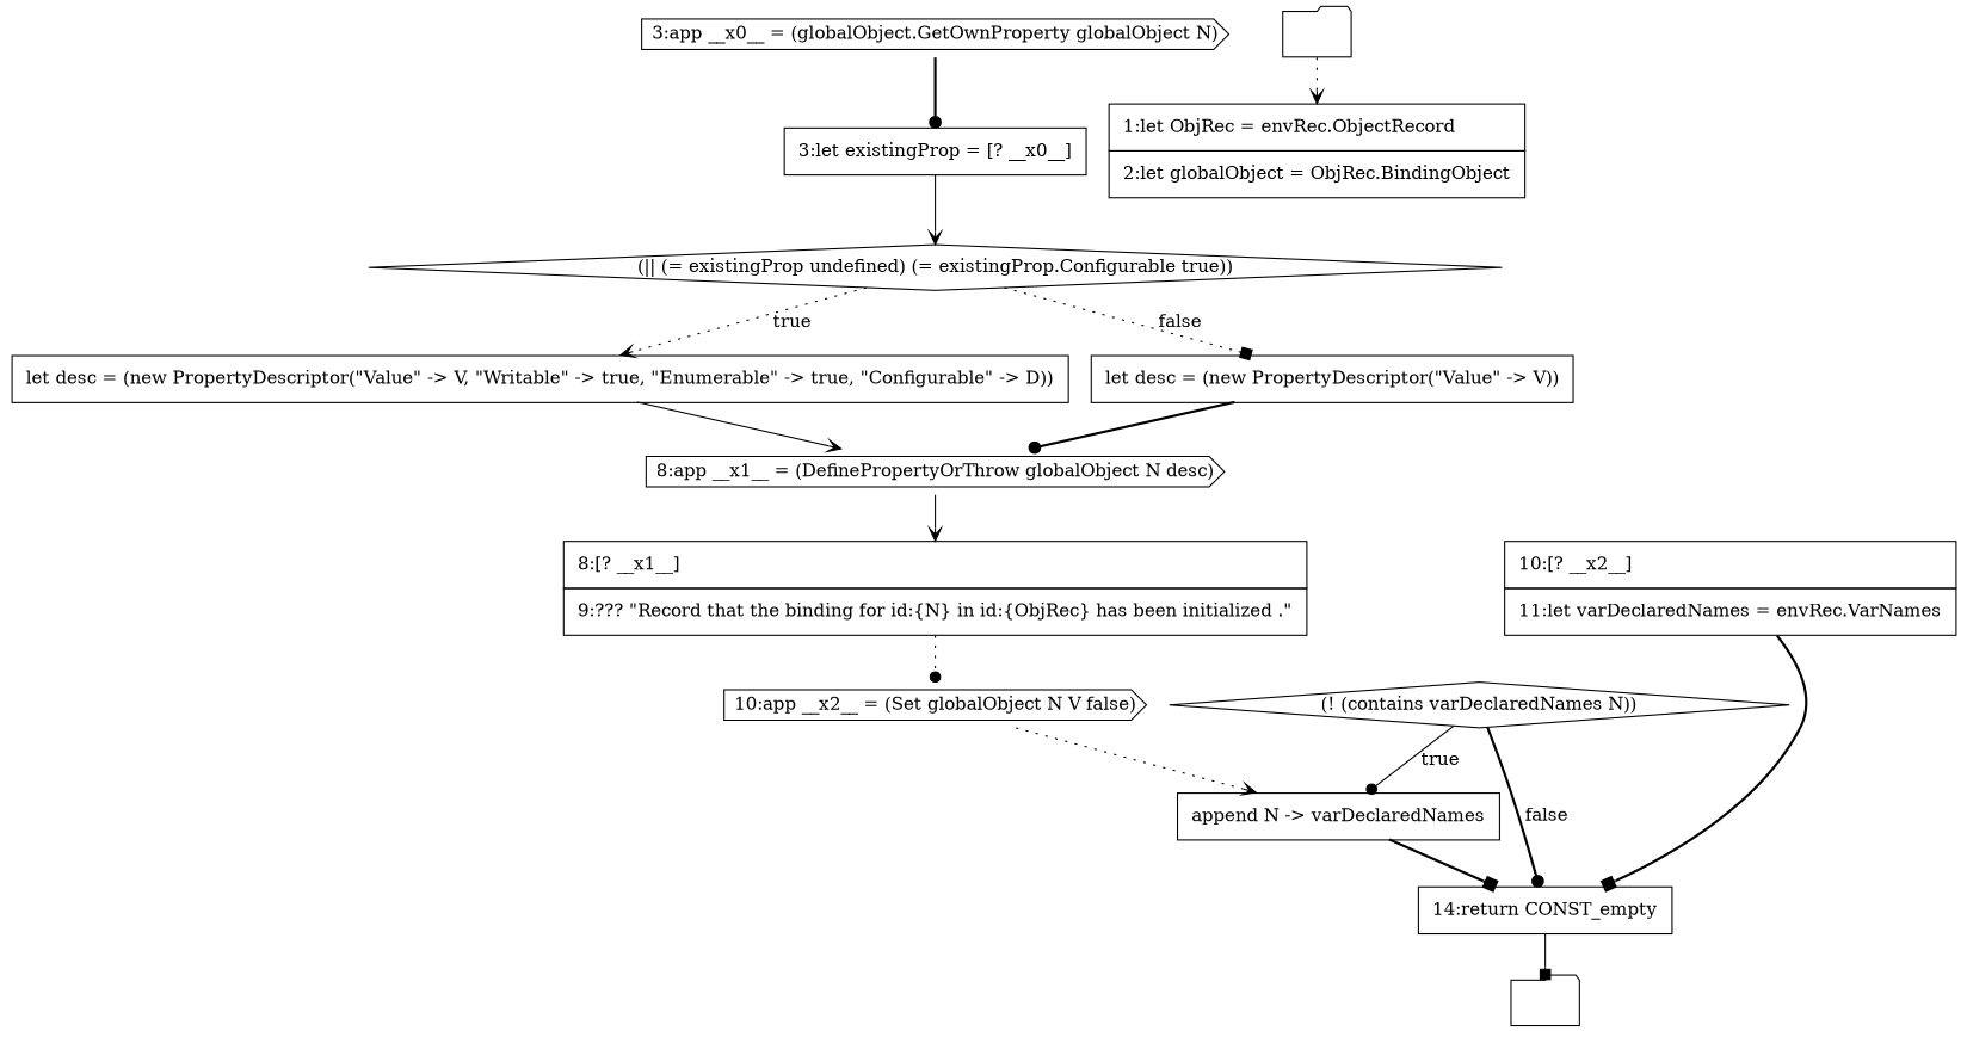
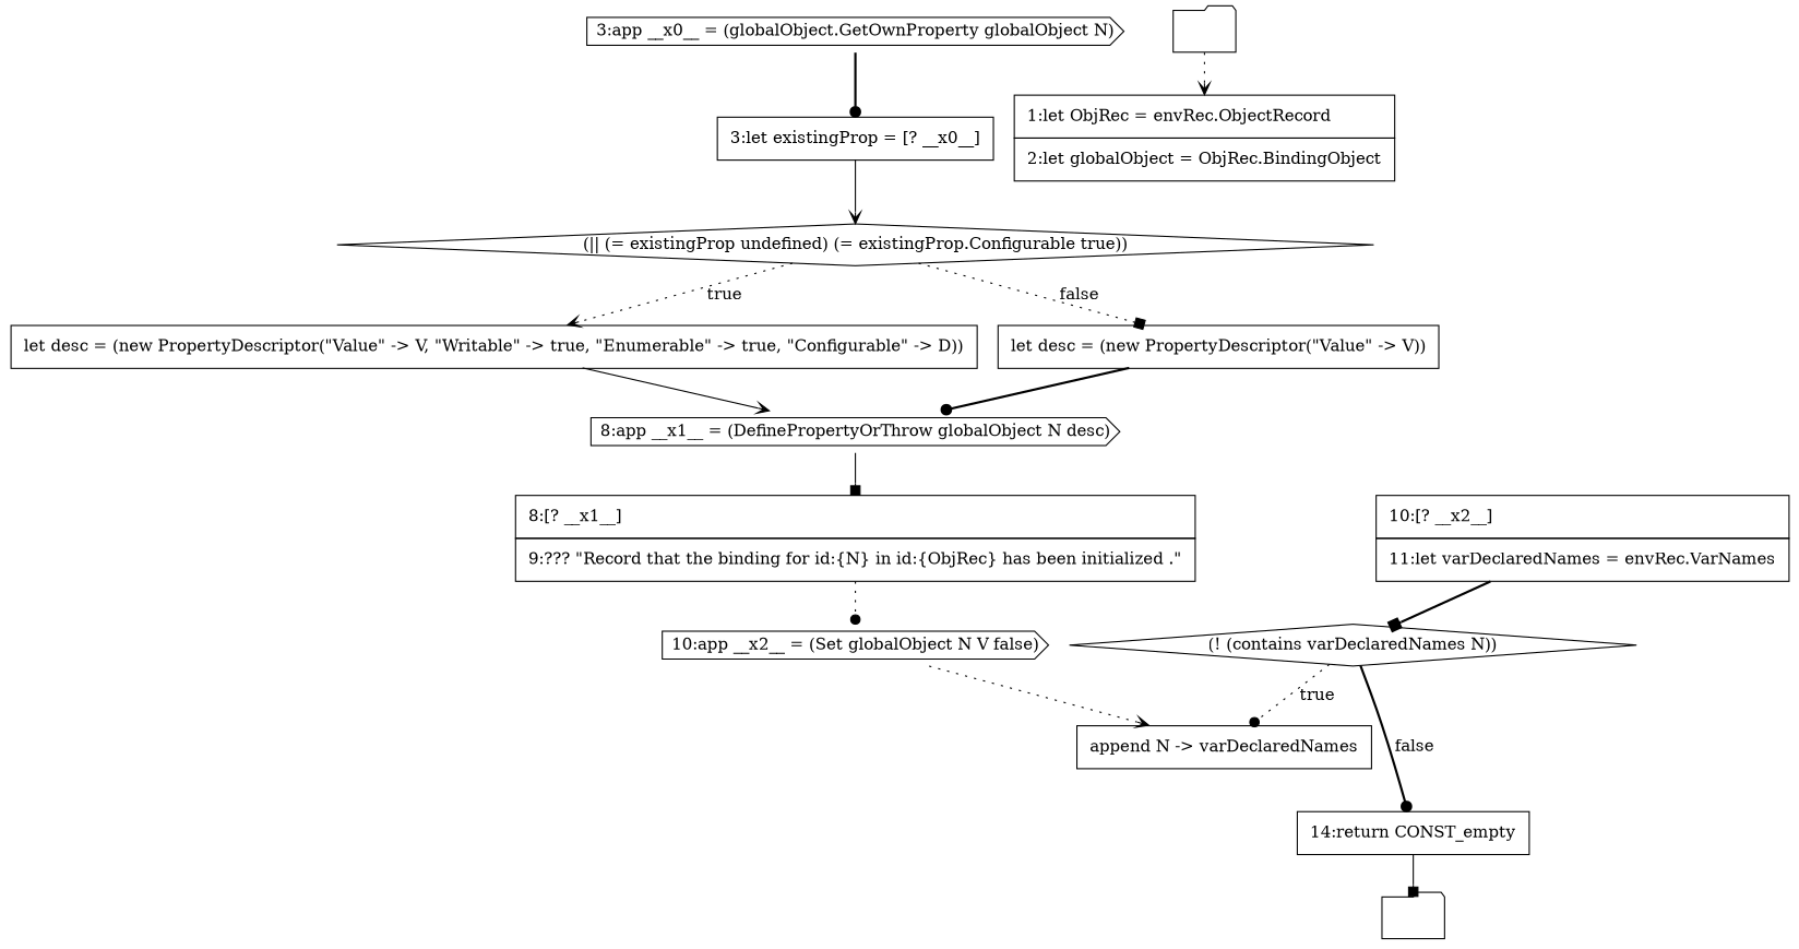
  digraph {
    node [color=black fillcolor=white margin=0 shape=none style=filled]
    edge [arrowhead=vee color=black style=solid]
    n1 [label=<<font color="black">     <table border="0" cellborder="1" cellspacing="0" cellpadding="10">       <tr><td align="left">14:return CONST_empty</td></tr>     </table>   </font>>]
    n2 [label=" " shape=folder margin=""]
    n3 [label=<<font color="black">     <table border="0" cellborder="1" cellspacing="0" cellpadding="10">       <tr><td align="left">8:[? __x1__]</td></tr>       <tr><td align="left">9:??? &quot;Record that the binding for id:{N} in id:{ObjRec} has been initialized .&quot;</td></tr>     </table>   </font>>]
    n4 [label=<<font color="black">10:app __x2__ = (Set globalObject N V false)</font>> shape=cds margin=""]
    n5 [label=<<font color="black">     <table border="0" cellborder="1" cellspacing="0" cellpadding="10">       <tr><td align="left">append N -&gt; varDeclaredNames</td></tr>     </table>   </font>>]
    n6 [label=<<font color="black">     <table border="0" cellborder="1" cellspacing="0" cellpadding="10">       <tr><td align="left">let desc = (new PropertyDescriptor(&quot;Value&quot; -&gt; V, &quot;Writable&quot; -&gt; true, &quot;Enumerable&quot; -&gt; true, &quot;Configurable&quot; -&gt; D))</td></tr>     </table>   </font>>]
    n7 [label=<<font color="black">8:app __x1__ = (DefinePropertyOrThrow globalObject N desc)</font>> shape=cds margin=""]
    n8 [label=<<font color="black">     <table border="0" cellborder="1" cellspacing="0" cellpadding="10">       <tr><td align="left">1:let ObjRec = envRec.ObjectRecord</td></tr>       <tr><td align="left">2:let globalObject = ObjRec.BindingObject</td></tr>     </table>   </font>>]
    n9 [label=<<font color="black">3:app __x0__ = (globalObject.GetOwnProperty globalObject N)</font>> shape=cds margin=""]
    n10 [label=<<font color="black">     <table border="0" cellborder="1" cellspacing="0" cellpadding="10">       <tr><td align="left">3:let existingProp = [? __x0__]</td></tr>     </table>   </font>>]
    n11 [label=<<font color="black">(|| (= existingProp undefined) (= existingProp.Configurable true))</font>> shape=diamond margin=""]
    n12 [label=<<font color="black">     <table border="0" cellborder="1" cellspacing="0" cellpadding="10">       <tr><td align="left">let desc = (new PropertyDescriptor(&quot;Value&quot; -&gt; V))</td></tr>     </table>   </font>>]
    n13 [label=<<font color="black">     <table border="0" cellborder="1" cellspacing="0" cellpadding="10">       <tr><td align="left">10:[? __x2__]</td></tr>       <tr><td align="left">11:let varDeclaredNames = envRec.VarNames</td></tr>     </table>   </font>>]
    n14 [label=<<font color="black">(! (contains varDeclaredNames N))</font>> shape=diamond margin=""]
    n15 [label=" " shape=folder margin=""]
    n1 -> n2 [arrowhead=box]
    n3 -> n4 [arrowhead=dot style=dotted]
    n4 -> n5 [style=dotted]
-   n5 -> n1 [arrowhead=box style=bold]
    n6 -> n7
-   n7 -> n3
+   n7 -> n3 [arrowhead=box]
    n9 -> n10 [arrowhead=dot style=bold]
    n10 -> n11
    n11 -> n6 [label=<<font color="black">true</font>> style=dotted]
    n11 -> n12 [arrowhead=box label=<<font color="black">false</font>> style=dotted]
    n12 -> n7 [arrowhead=dot style=bold]
-   n13 -> n1 [arrowhead=box style=bold]
+   n13 -> n14 [arrowhead=box style=bold]
    n14 -> n1 [arrowhead=dot label=<<font color="black">false</font>> style=bold]
-   n14 -> n5 [arrowhead=dot label=<<font color="black">true</font>>]
+   n14 -> n5 [arrowhead=dot label=<<font color="black">true</font>> style=dotted]
    n15 -> n8 [style=dotted]
  }
